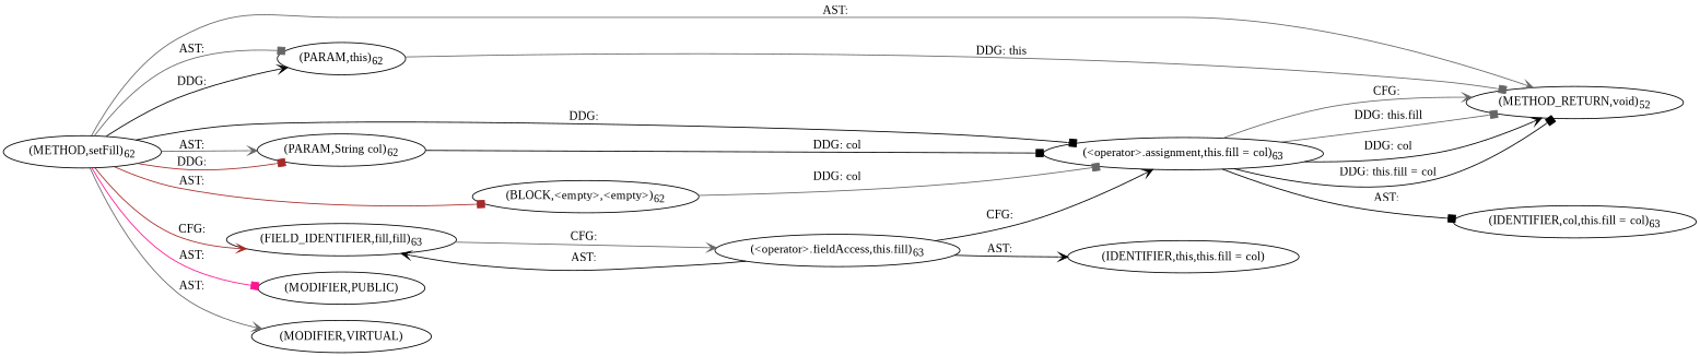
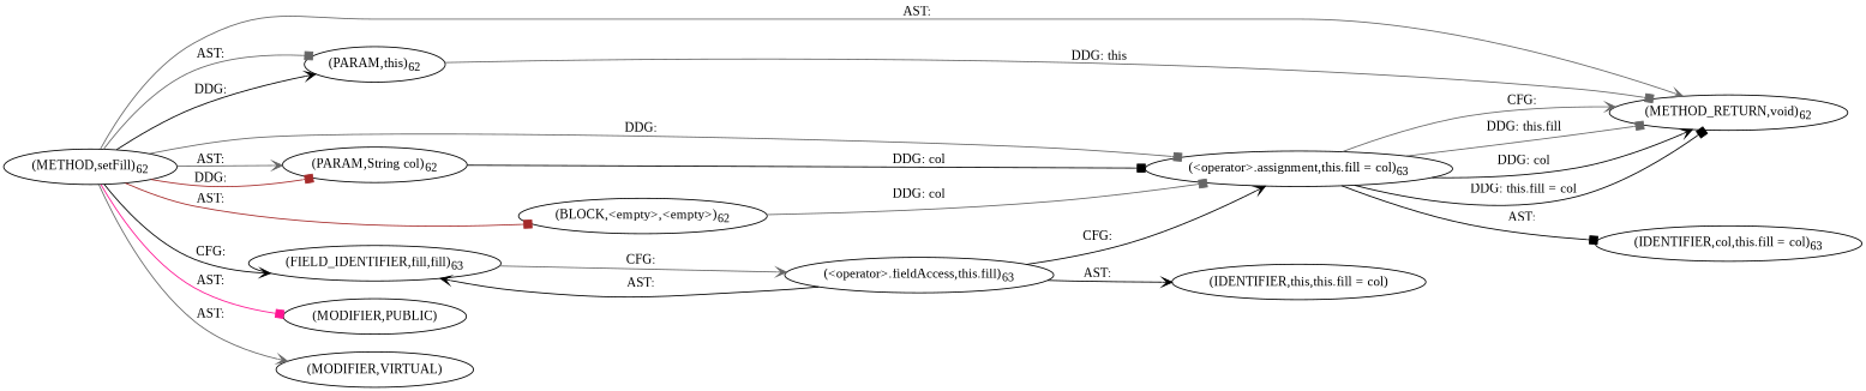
  digraph {
    fontname="Liberation Serif"
    rankdir=LR
    node [fontname="Liberation Serif"]
    edge [arrowhead=box color=gray40 fontname="Liberation Serif"]
    n1 [label=<(METHOD,setFill)<SUB>62</SUB>>]
    n2 [label=<(PARAM,this)<SUB>62</SUB>>]
    n3 [label=<(PARAM,String col)<SUB>62</SUB>>]
    n4 [label=<(BLOCK,&lt;empty&gt;,&lt;empty&gt;)<SUB>62</SUB>>]
    n5 [label=<(&lt;operator&gt;.assignment,this.fill = col)<SUB>63</SUB>>]
    n6 [label=<(FIELD_IDENTIFIER,fill,fill)<SUB>63</SUB>>]
    n7 [label=<(MODIFIER,PUBLIC)>]
    n8 [label=<(MODIFIER,VIRTUAL)>]
-   n9 [label=<(METHOD_RETURN,void)<SUB>52</SUB>>]
+   n9 [label=<(METHOD_RETURN,void)<SUB>62</SUB>>]
    n10 [label=<(IDENTIFIER,col,this.fill = col)<SUB>63</SUB>>]
    n11 [label=<(&lt;operator&gt;.fieldAccess,this.fill)<SUB>63</SUB>>]
    n12 [label=<(IDENTIFIER,this,this.fill = col)>]
    n1 -> n2 [label="AST: "]
    n1 -> n2 [arrowhead=vee color=black label="DDG: "]
    n1 -> n3 [arrowhead=vee label="AST: "]
    n1 -> n3 [color=brown label="DDG: "]
    n1 -> n4 [color=brown label="AST: "]
-   n1 -> n5 [color=black label="DDG: "]
-   n1 -> n6 [arrowhead=vee color=brown label="CFG: "]
+   n1 -> n5 [label="DDG: "]
+   n1 -> n6 [arrowhead=vee color=black label="CFG: "]
    n1 -> n7 [color=deeppink label="AST: "]
    n1 -> n8 [arrowhead=vee label="AST: "]
    n1 -> n9 [arrowhead=vee label="AST: "]
    n2 -> n9 [label="DDG: this"]
    n3 -> n5 [color=black label="DDG: col"]
    n4 -> n5 [label="DDG: col"]
    n5 -> n9 [arrowhead=vee label="CFG: "]
    n5 -> n9 [label="DDG: this.fill"]
    n5 -> n9 [arrowhead=vee color=black label="DDG: col"]
    n5 -> n9 [color=black label="DDG: this.fill = col"]
    n5 -> n10 [color=black label="AST: "]
    n6 -> n11 [arrowhead=vee label="CFG: "]
    n11 -> n5 [arrowhead=vee color=black label="CFG: "]
    n11 -> n6 [arrowhead=vee color=black label="AST: "]
    n11 -> n12 [arrowhead=vee color=black label="AST: "]
  }
